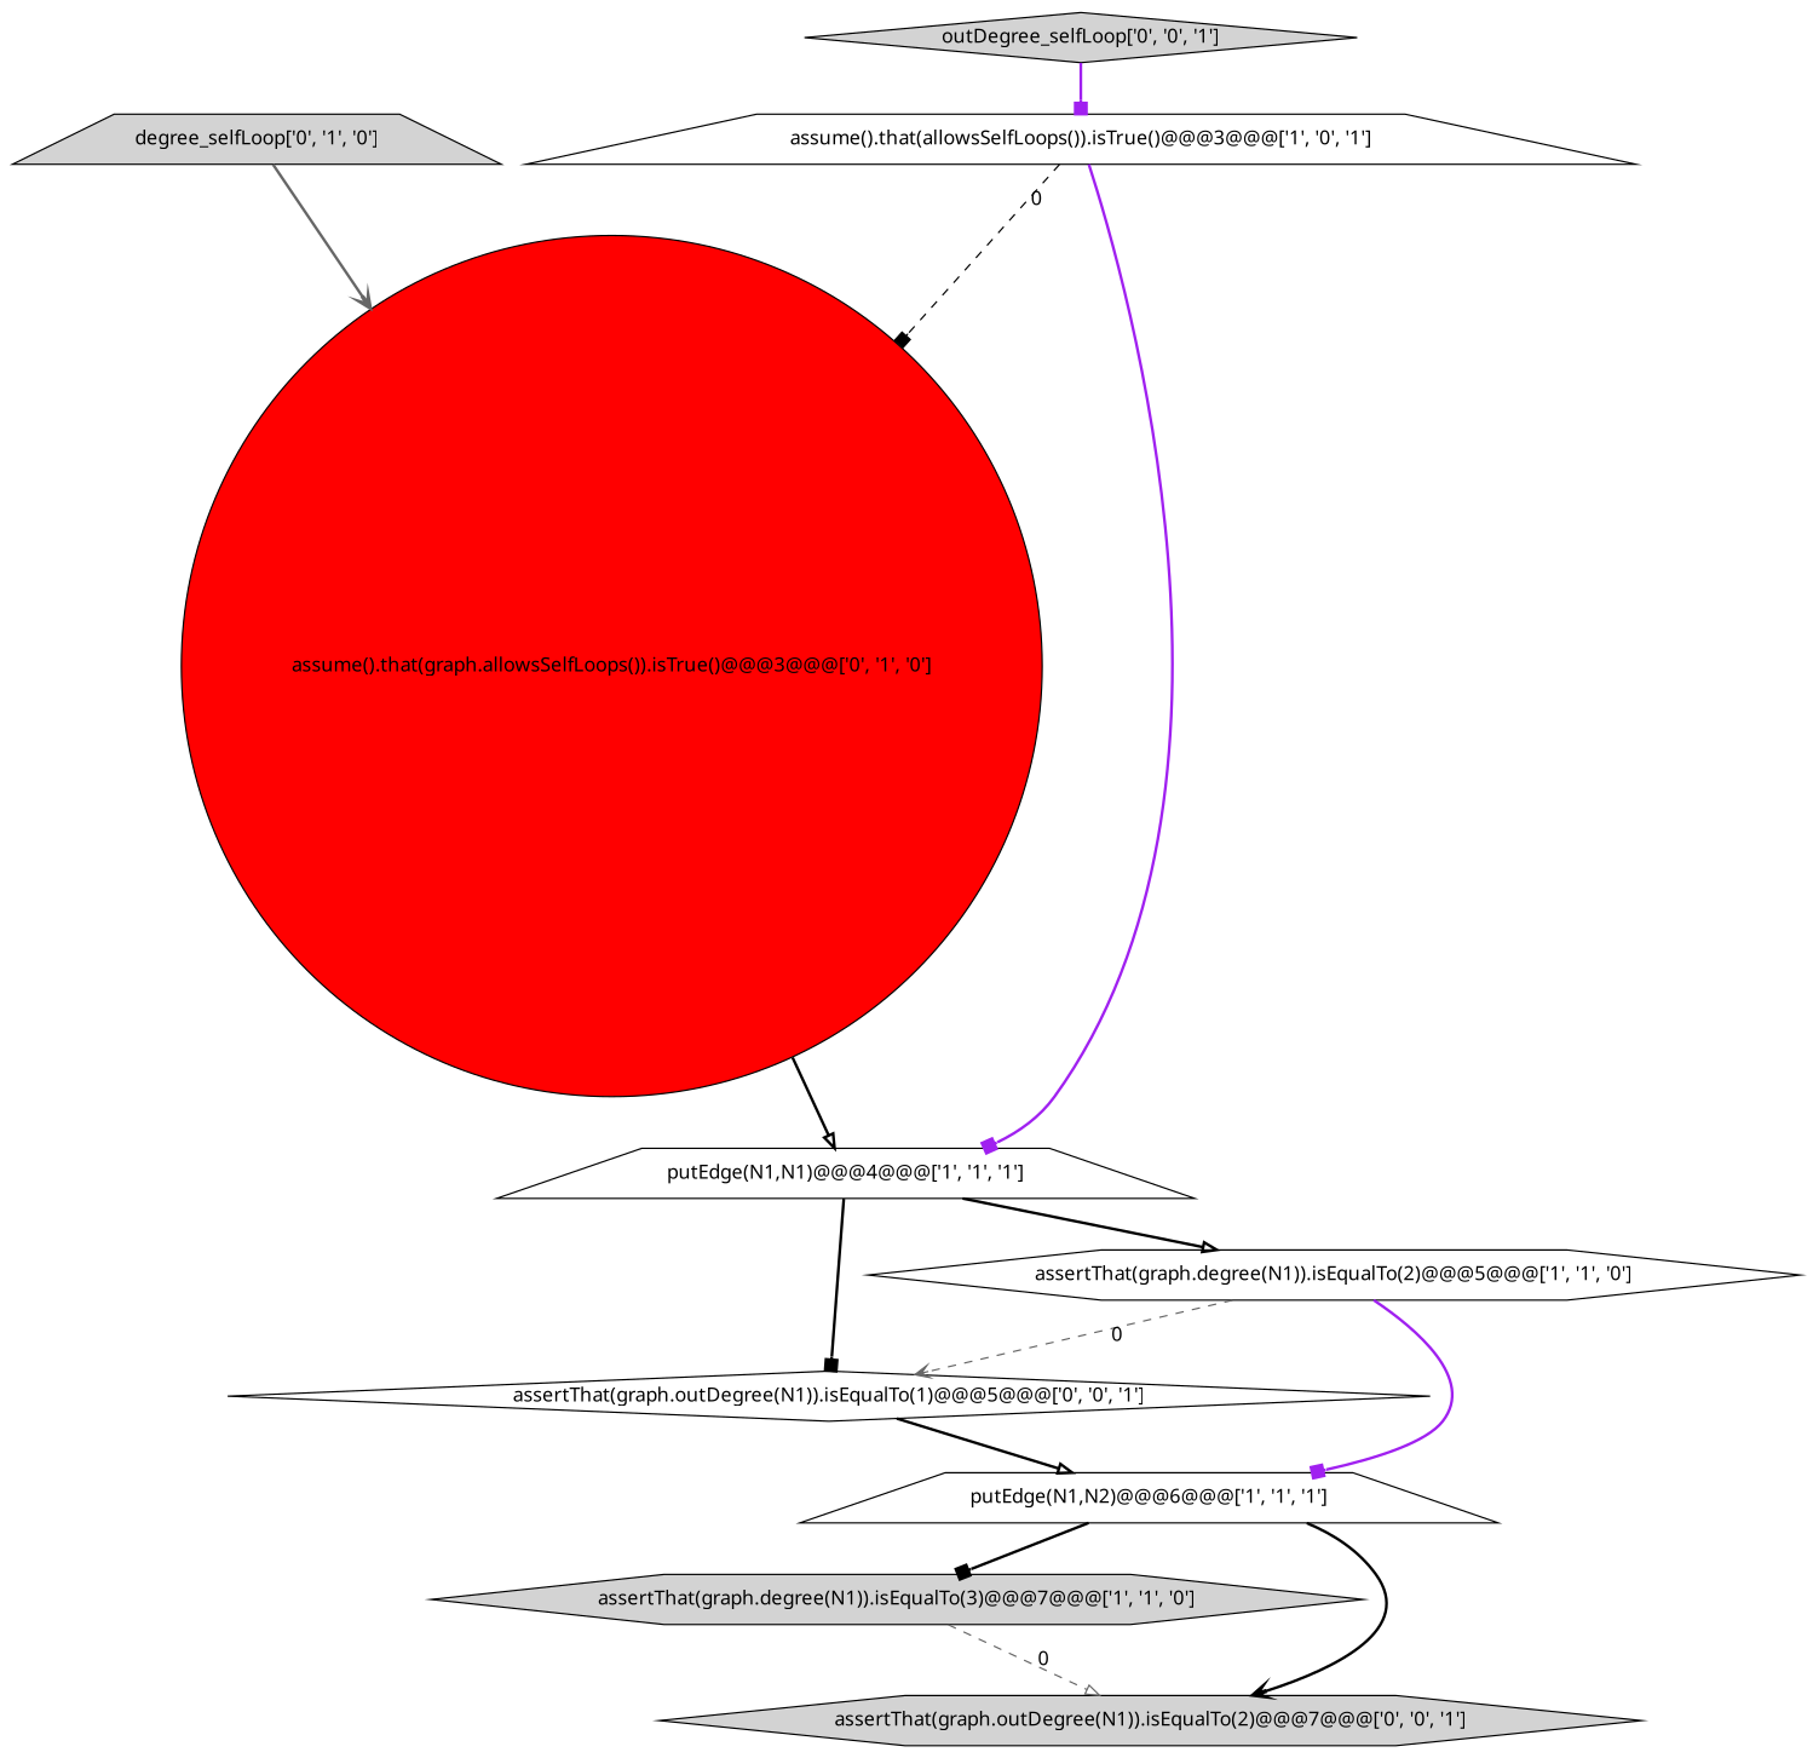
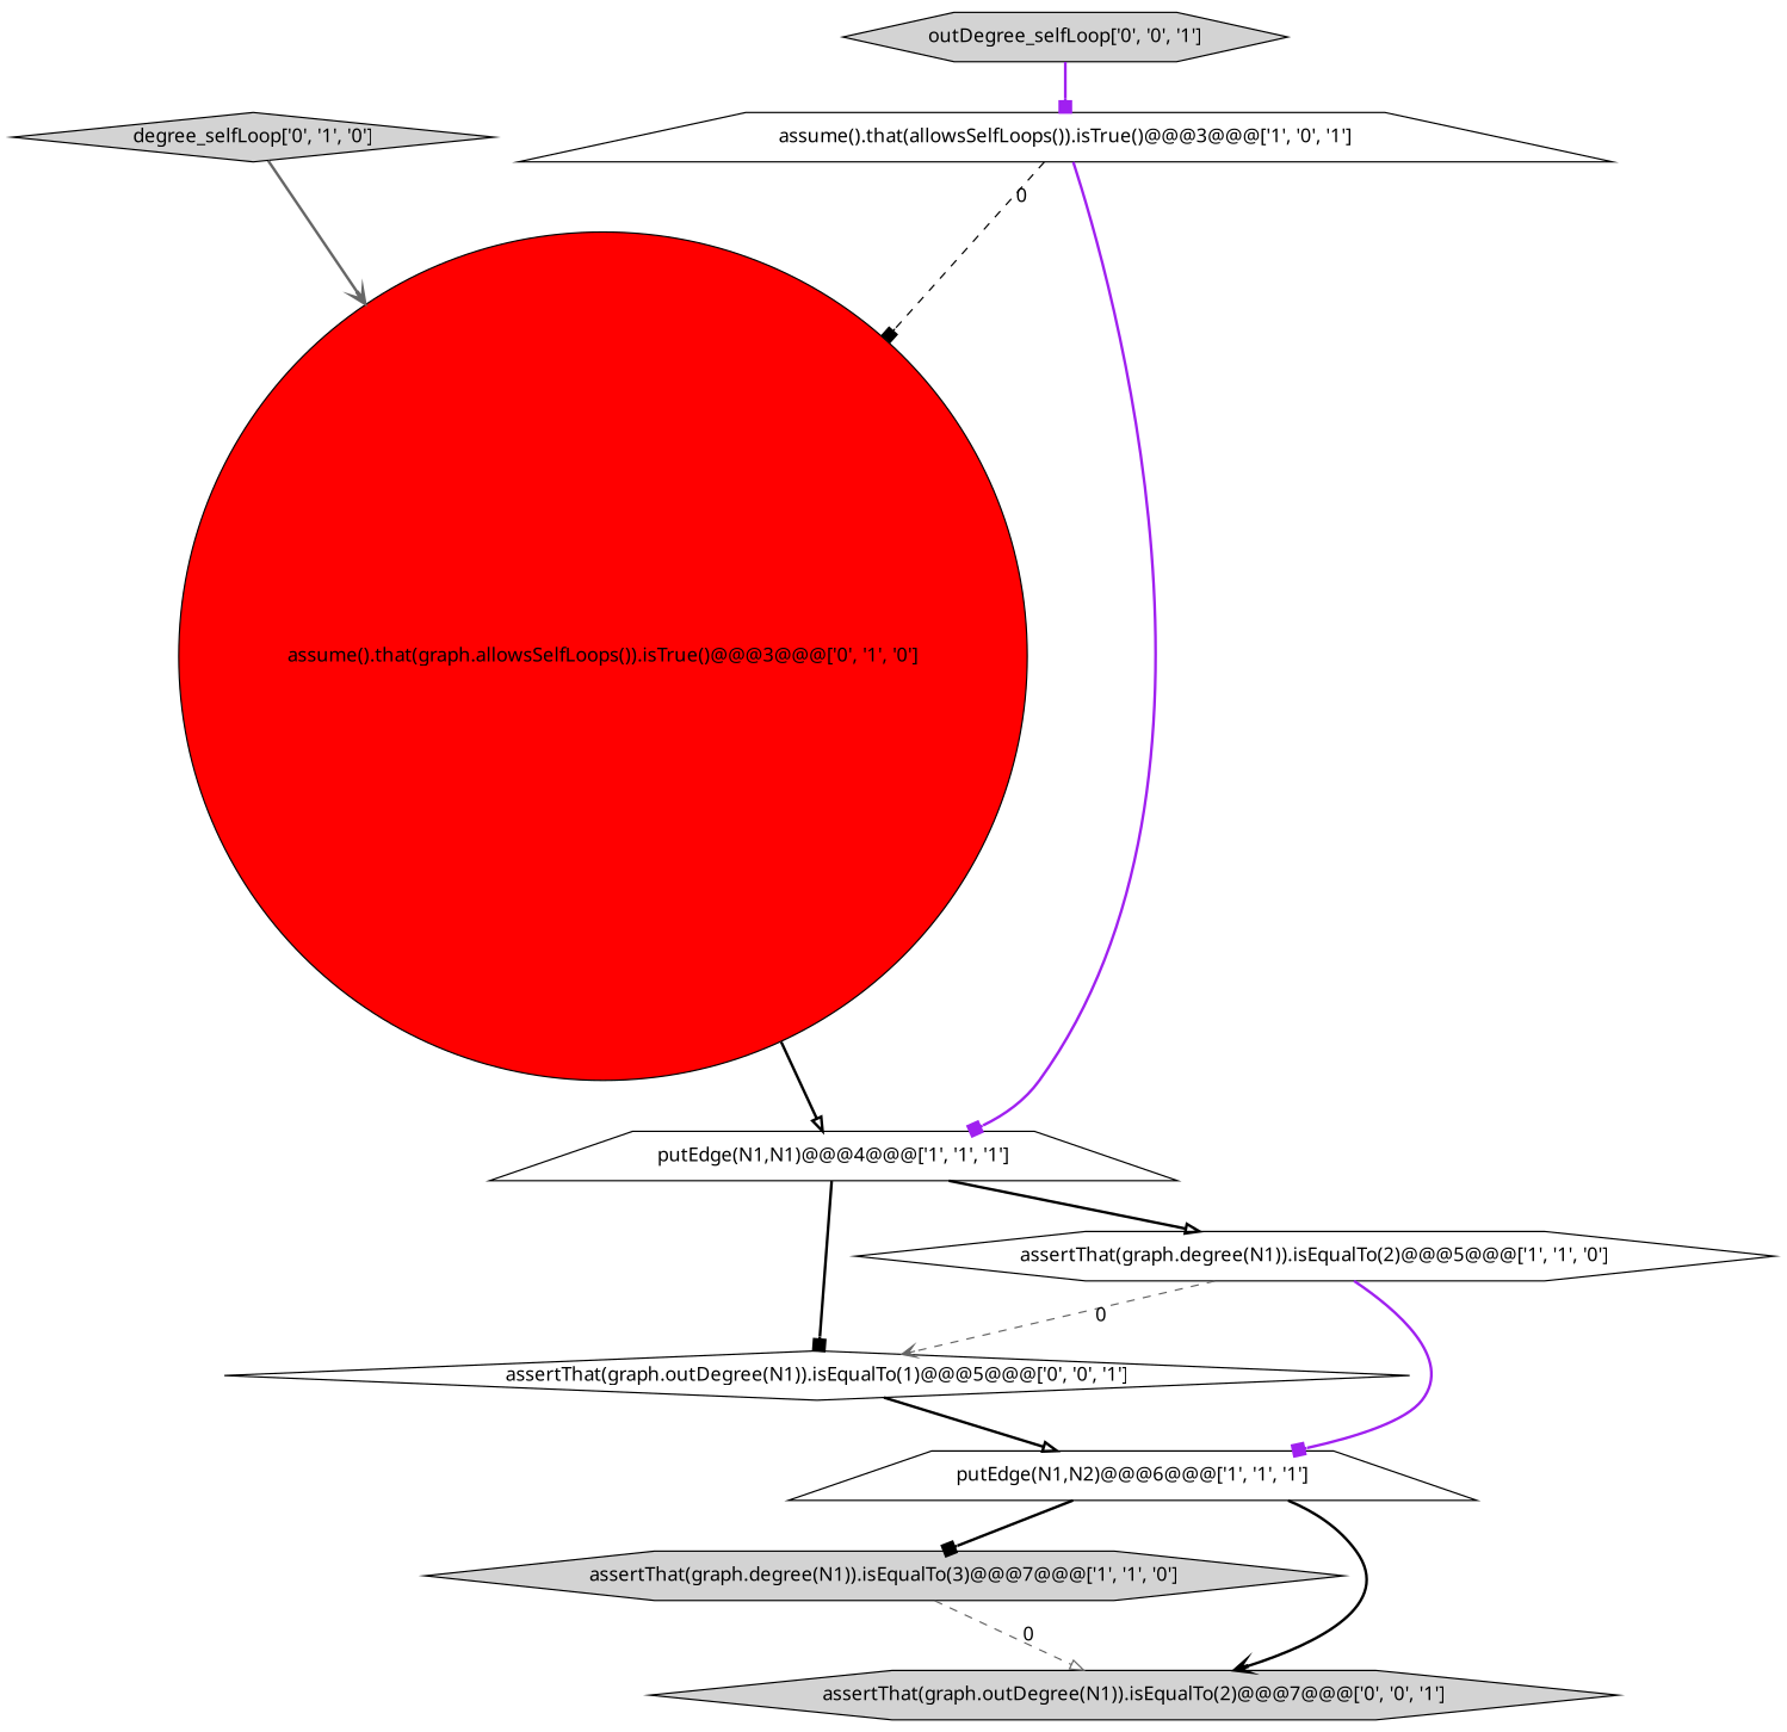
  digraph {
    fontname="Noto Sans"
    node [fillcolor=white fontname="Noto Sans" shape=diamond style=filled]
    edge [arrowhead=box color=black fontname="Noto Sans" style=bold]
    n1 [label="assertThat(graph.outDegree(N1)).isEqualTo(1)@@@5@@@['0', '0', '1']"]
    n2 [label="putEdge(N1,N2)@@@6@@@['1', '1', '1']" shape=trapezium]
    n3 [fillcolor=lightgray label="assertThat(graph.degree(N1)).isEqualTo(3)@@@7@@@['1', '1', '0']" shape=hexagon]
    n4 [fillcolor=lightgray label="assertThat(graph.outDegree(N1)).isEqualTo(2)@@@7@@@['0', '0', '1']" shape=hexagon]
-   n5 [fillcolor=lightgray label="degree_selfLoop['0', '1', '0']" shape=trapezium]
+   n5 [fillcolor=lightgray label="degree_selfLoop['0', '1', '0']"]
    n6 [fillcolor=red label="assume().that(graph.allowsSelfLoops()).isTrue()@@@3@@@['0', '1', '0']" shape=circle]
    n7 [label="putEdge(N1,N1)@@@4@@@['1', '1', '1']" shape=trapezium]
    n8 [label="assume().that(allowsSelfLoops()).isTrue()@@@3@@@['1', '0', '1']" shape=trapezium]
    n9 [label="assertThat(graph.degree(N1)).isEqualTo(2)@@@5@@@['1', '1', '0']" shape=hexagon]
-   n10 [fillcolor=lightgray label="outDegree_selfLoop['0', '0', '1']"]
+   n10 [fillcolor=lightgray label="outDegree_selfLoop['0', '0', '1']" shape=hexagon]
    n1 -> n2 [arrowhead=onormal]
    n2 -> n3
    n2 -> n4 [arrowhead=vee]
    n3 -> n4 [arrowhead=onormal color=gray40 label=0 style=dashed]
    n5 -> n6 [arrowhead=vee color=gray40]
    n6 -> n7 [arrowhead=onormal]
    n7 -> n1
    n7 -> n9 [arrowhead=onormal]
    n8 -> n6 [label=0 style=dashed]
    n8 -> n7 [color=purple]
    n9 -> n1 [arrowhead=vee color=gray40 label=0 style=dashed]
    n9 -> n2 [color=purple]
    n10 -> n8 [color=purple]
  }
